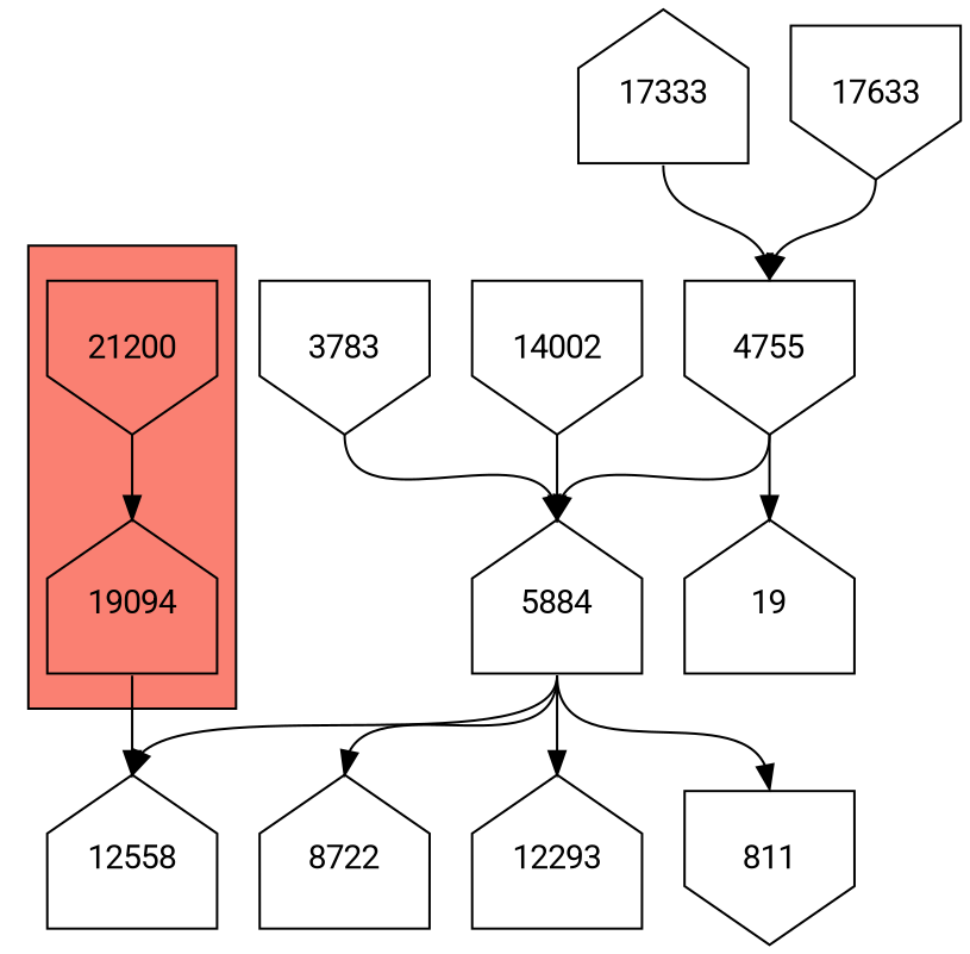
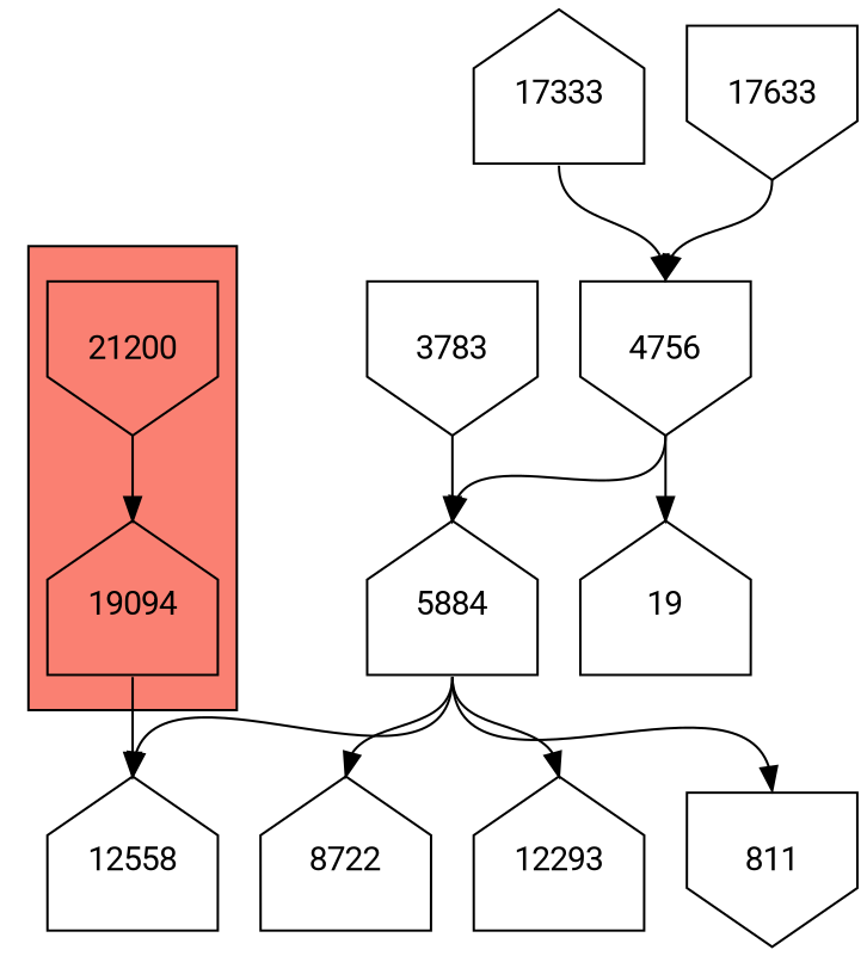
  digraph {
    fontname=Roboto
    node [fontname=Roboto shape=house]
    edge [fontname=Roboto headport=n tailport=s]
    21200 [height=1 shape=invhouse width=1]
    19094 [height=1 width=1]
    12558 [height=1 width=1]
    8722 [height=1 width=1]
    12293 [height=1 width=1]
    5884 [height=1 width=1]
    811 [height=1 shape=invhouse width=1]
    3783 [height=1 shape=invhouse width=1]
-   4756 [height=1 shape=invhouse width=1 label=4755]
+   4756 [height=1 shape=invhouse width=1]
    19 [height=1 width=1]
    17333 [height=1 width=1]
    17633 [height=1 shape=invhouse width=1]
-   14002 [height=1 shape=invhouse width=1]
    subgraph cluster_1 {
      fillcolor=salmon
      style=filled
      21200
      19094
    }
    21200 -> 19094
    19094 -> 12558
    5884 -> 12558
    5884 -> 8722
    5884 -> 12293
    5884 -> 811
    3783 -> 5884
    4756 -> 5884
    4756 -> 19
    17333 -> 4756
    17633 -> 4756
-   14002 -> 5884
  }
